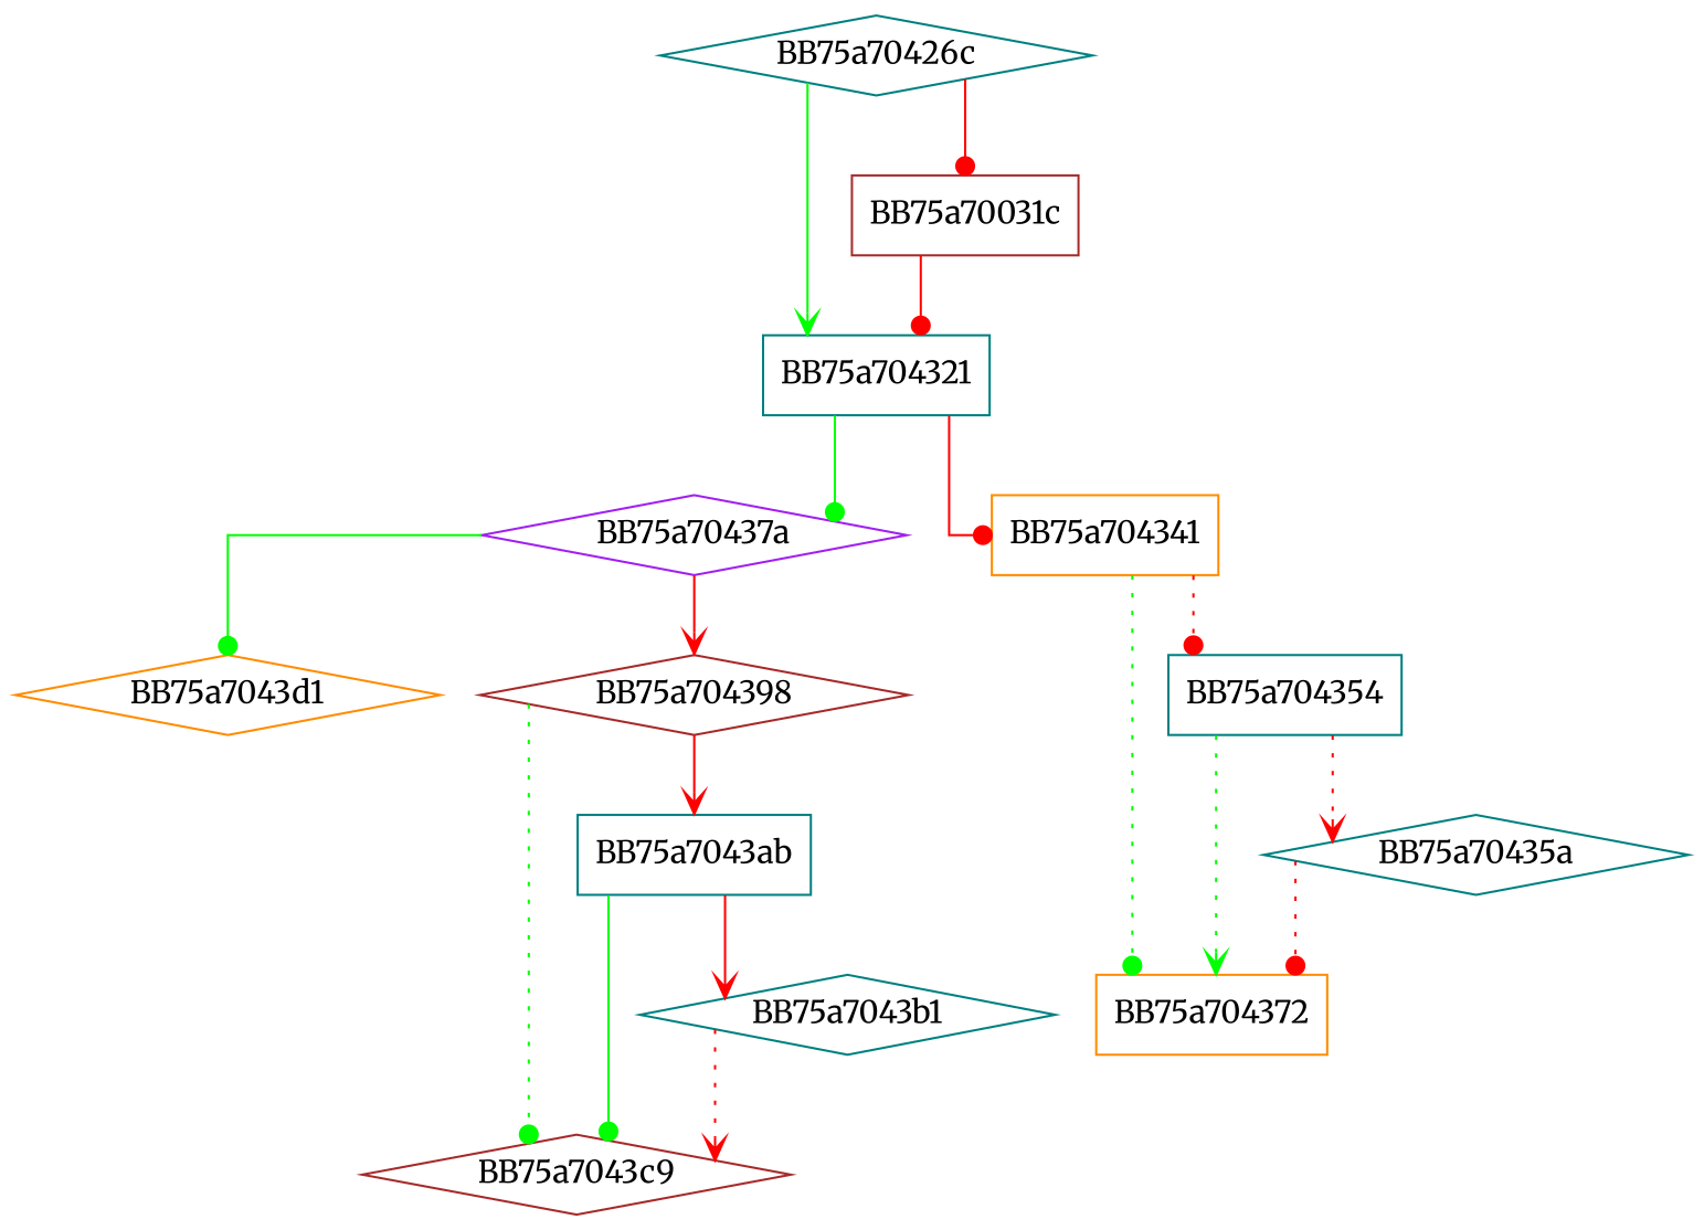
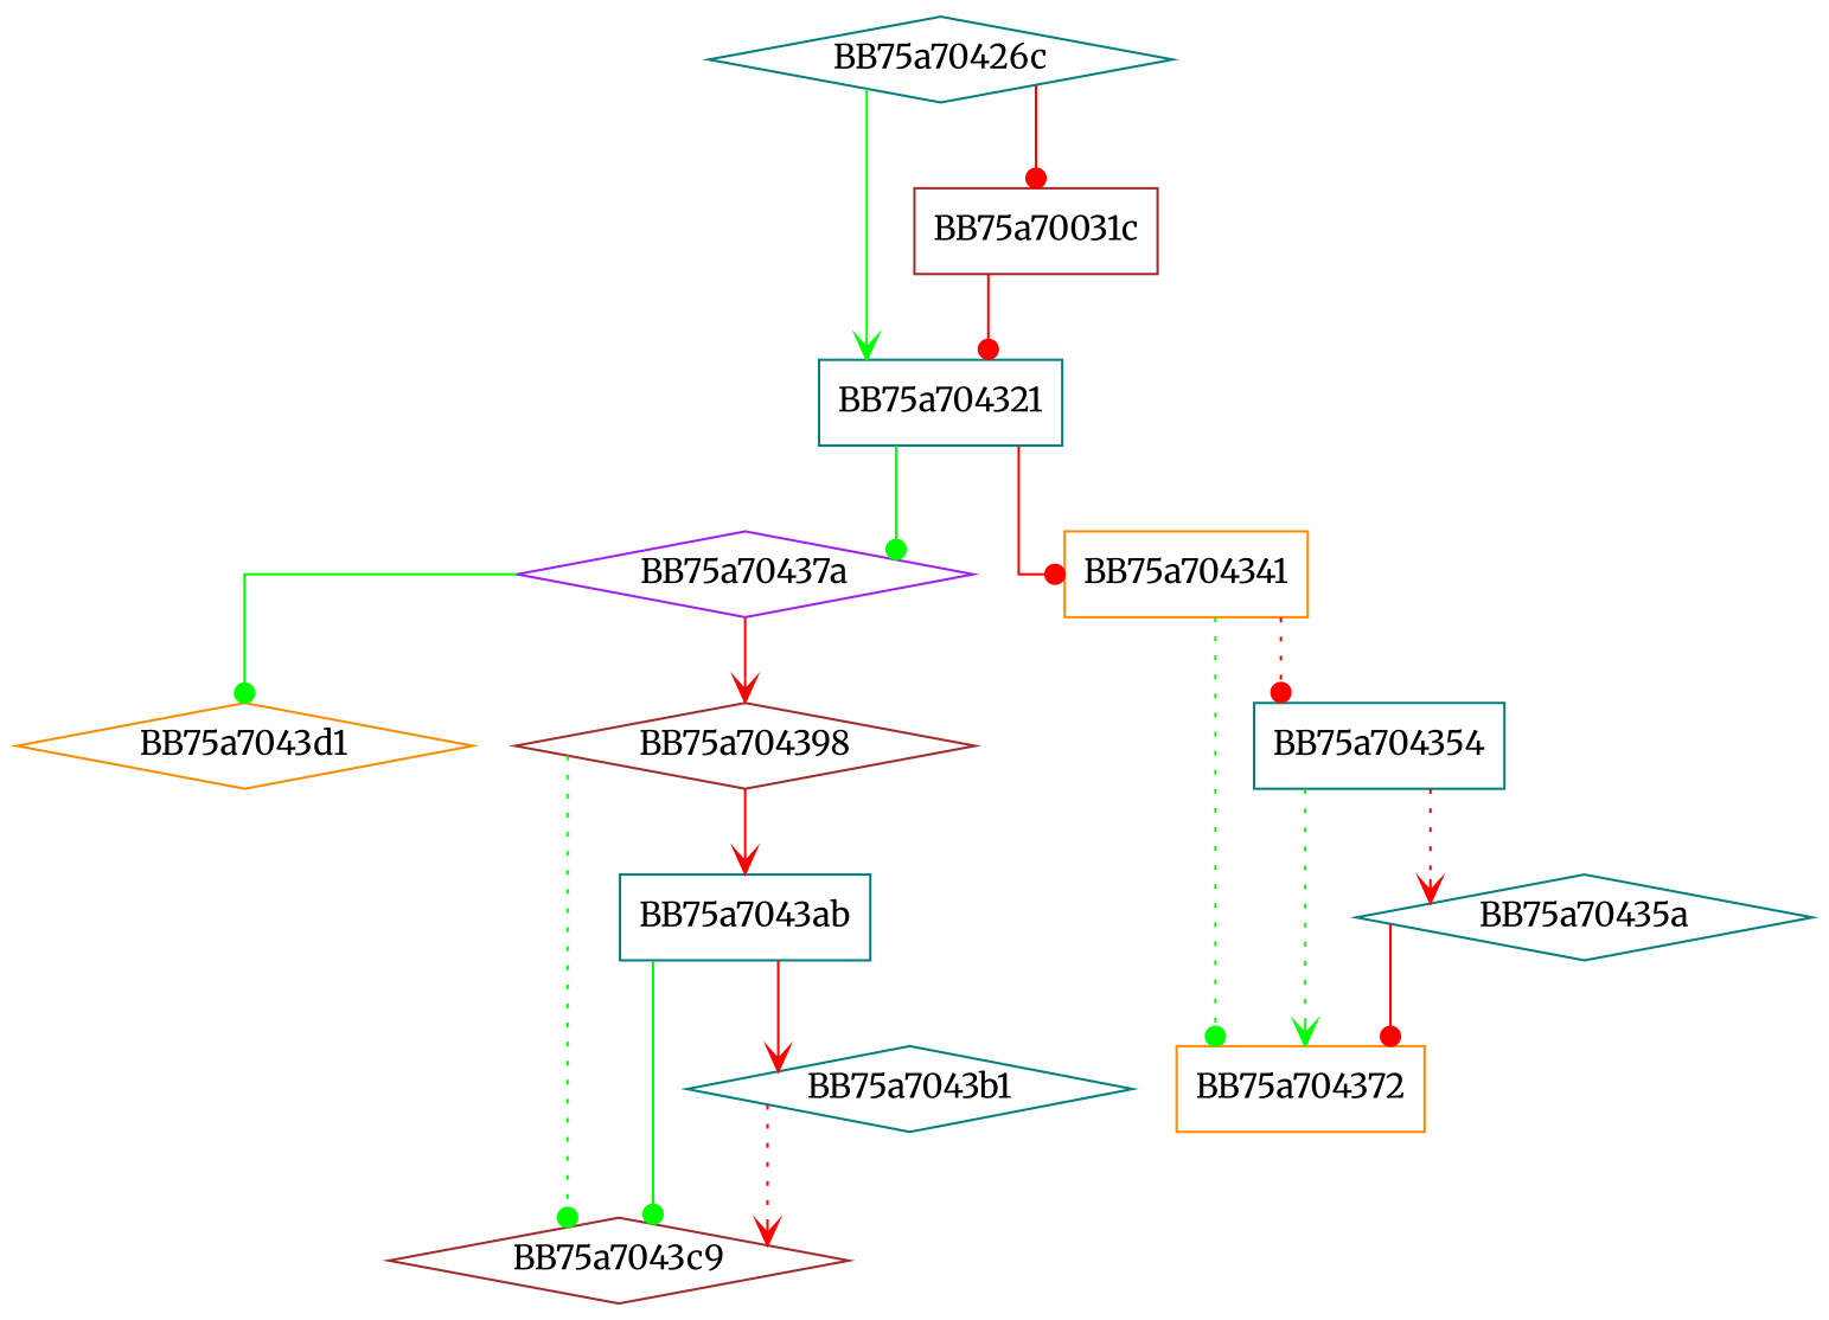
  digraph {
    fontname=Merriweather
    splines=ortho
    node [color=teal fontname=Merriweather shape=diamond]
    edge [arrowhead=dot color=red fontname=Merriweather style=solid]
    BB75a704321 [shape=box]
    BB75a70426c
    n3 [color=brown label=BB75a70031c shape=box]
    BB75a70437a [color=purple]
    BB75a704341 [color=darkorange shape=box]
    BB75a7043d1 [color=darkorange]
    BB75a704398 [color=brown]
    BB75a704372 [color=darkorange shape=box]
    BB75a704354 [shape=box]
    BB75a7043c9 [color=brown]
    BB75a7043ab [shape=box]
    BB75a70435a
    BB75a7043b1
    BB75a704321 -> BB75a70437a [color=green]
    BB75a704321 -> BB75a704341
    BB75a70426c -> BB75a704321 [arrowhead=vee color=green]
    BB75a70426c -> n3
    n3 -> BB75a704321
    BB75a70437a -> BB75a7043d1 [color=green]
    BB75a70437a -> BB75a704398 [arrowhead=vee]
    BB75a704341 -> BB75a704372 [color=green style=dotted]
    BB75a704341 -> BB75a704354 [style=dotted]
    BB75a704398 -> BB75a7043c9 [color=green style=dotted]
    BB75a704398 -> BB75a7043ab [arrowhead=vee]
    BB75a704354 -> BB75a704372 [arrowhead=vee color=green style=dotted]
    BB75a704354 -> BB75a70435a [arrowhead=vee style=dotted]
    BB75a7043ab -> BB75a7043c9 [color=green]
    BB75a7043ab -> BB75a7043b1 [arrowhead=vee]
-   BB75a70435a -> BB75a704372 [style=dotted]
+   BB75a70435a -> BB75a704372
    BB75a7043b1 -> BB75a7043c9 [arrowhead=vee style=dotted]
  }
